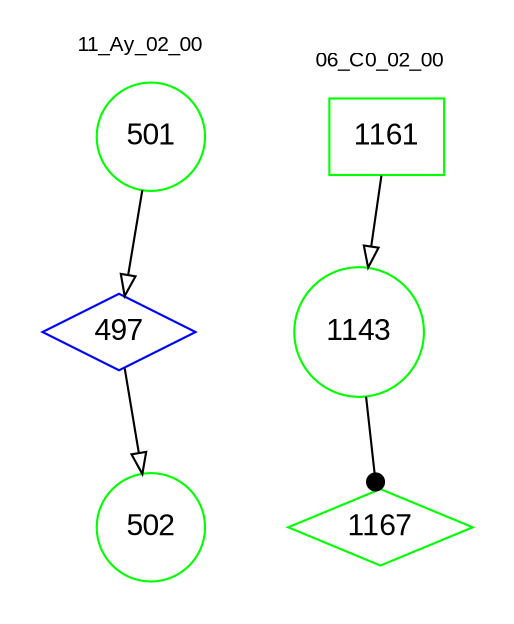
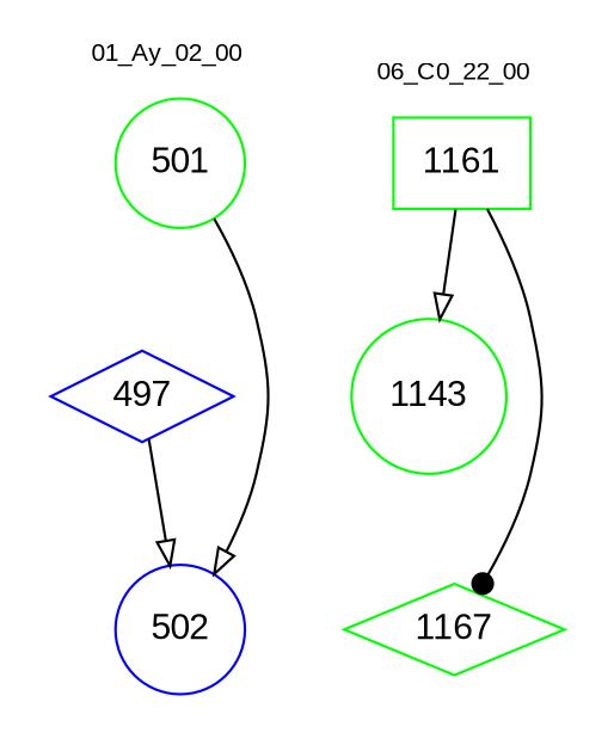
  digraph {
    fontname="Liberation Sans"
    node [color=green fontname="Liberation Sans" shape=circle]
    edge [arrowhead=onormal color=black fontname="Liberation Sans"]
    n1 [label=501]
    n2 [color=blue label=497 shape=diamond]
-   n3 [label=502]
+   n3 [color=blue label=502]
    n4 [label=1161 shape=box]
    n5 [label=1143]
    n6 [label=1167 shape=diamond]
    subgraph cluster_1 {
      color=white
      fontsize=10
-     label="11_Ay_02_00"
+     label="01_Ay_02_00"
      n1
      n2
      n3
    }
    subgraph cluster_2 {
      color=white
      fontsize=10
-     label="06_C0_02_00"
+     label="06_C0_22_00"
      n4
      n5
      n6
    }
-   n1 -> n2
+   n1 -> n3
    n2 -> n3
    n4 -> n5
-   n5 -> n6 [arrowhead=dot]
+   n4 -> n6 [arrowhead=dot]
  }
